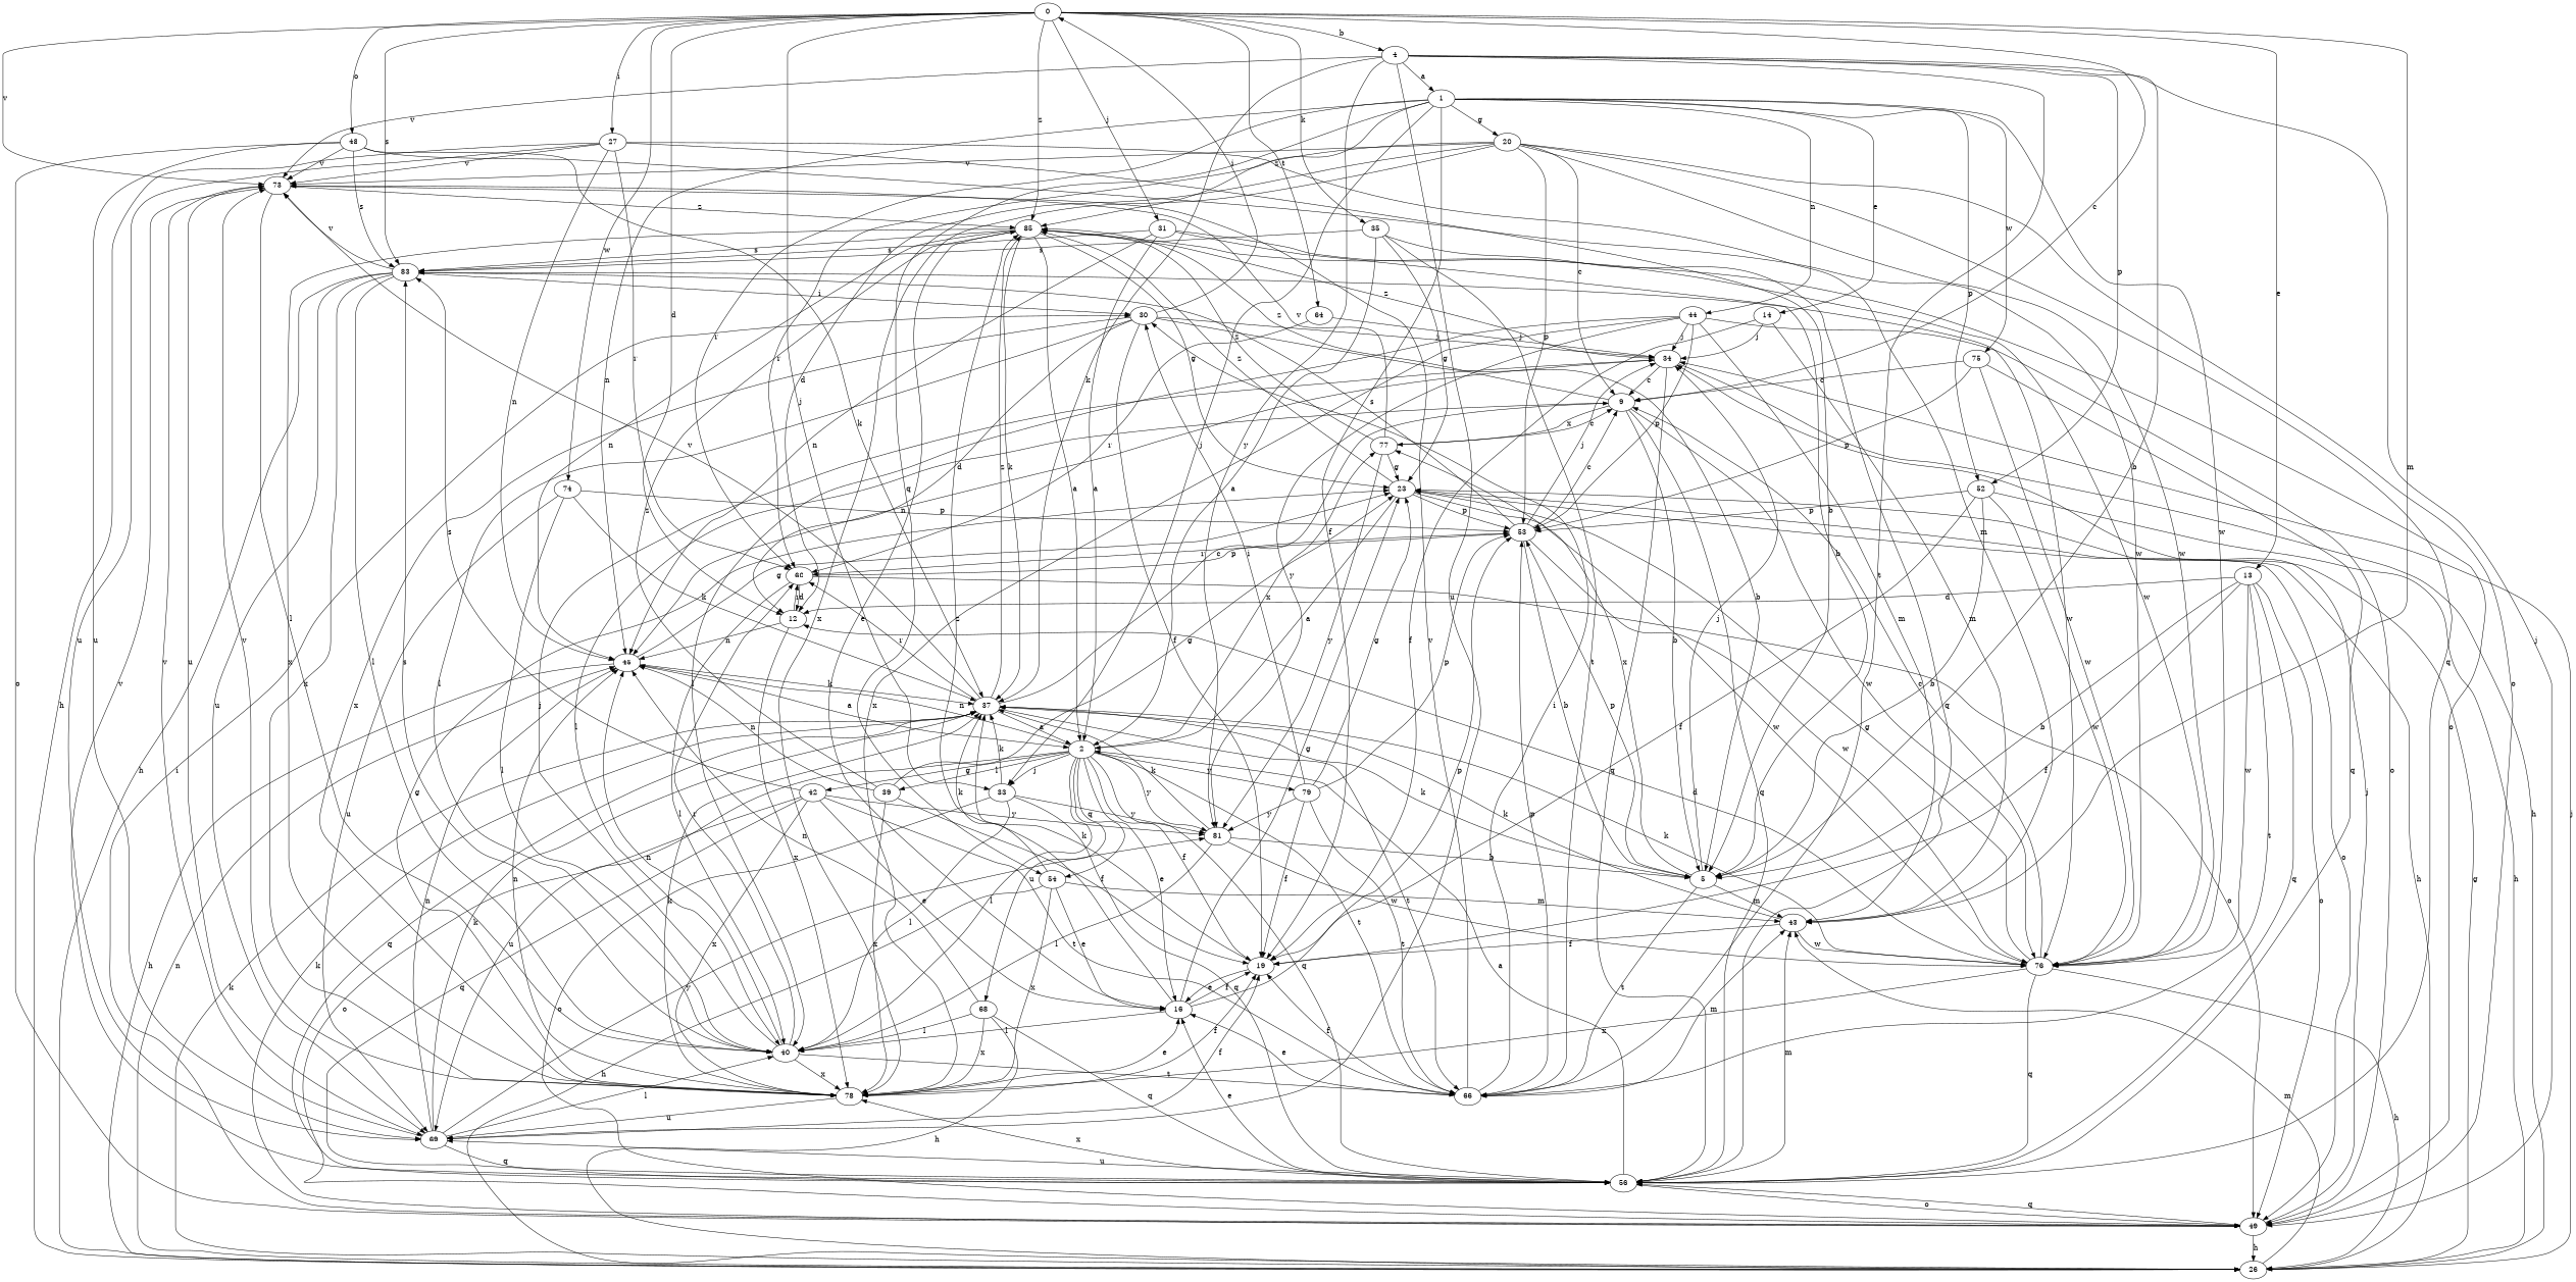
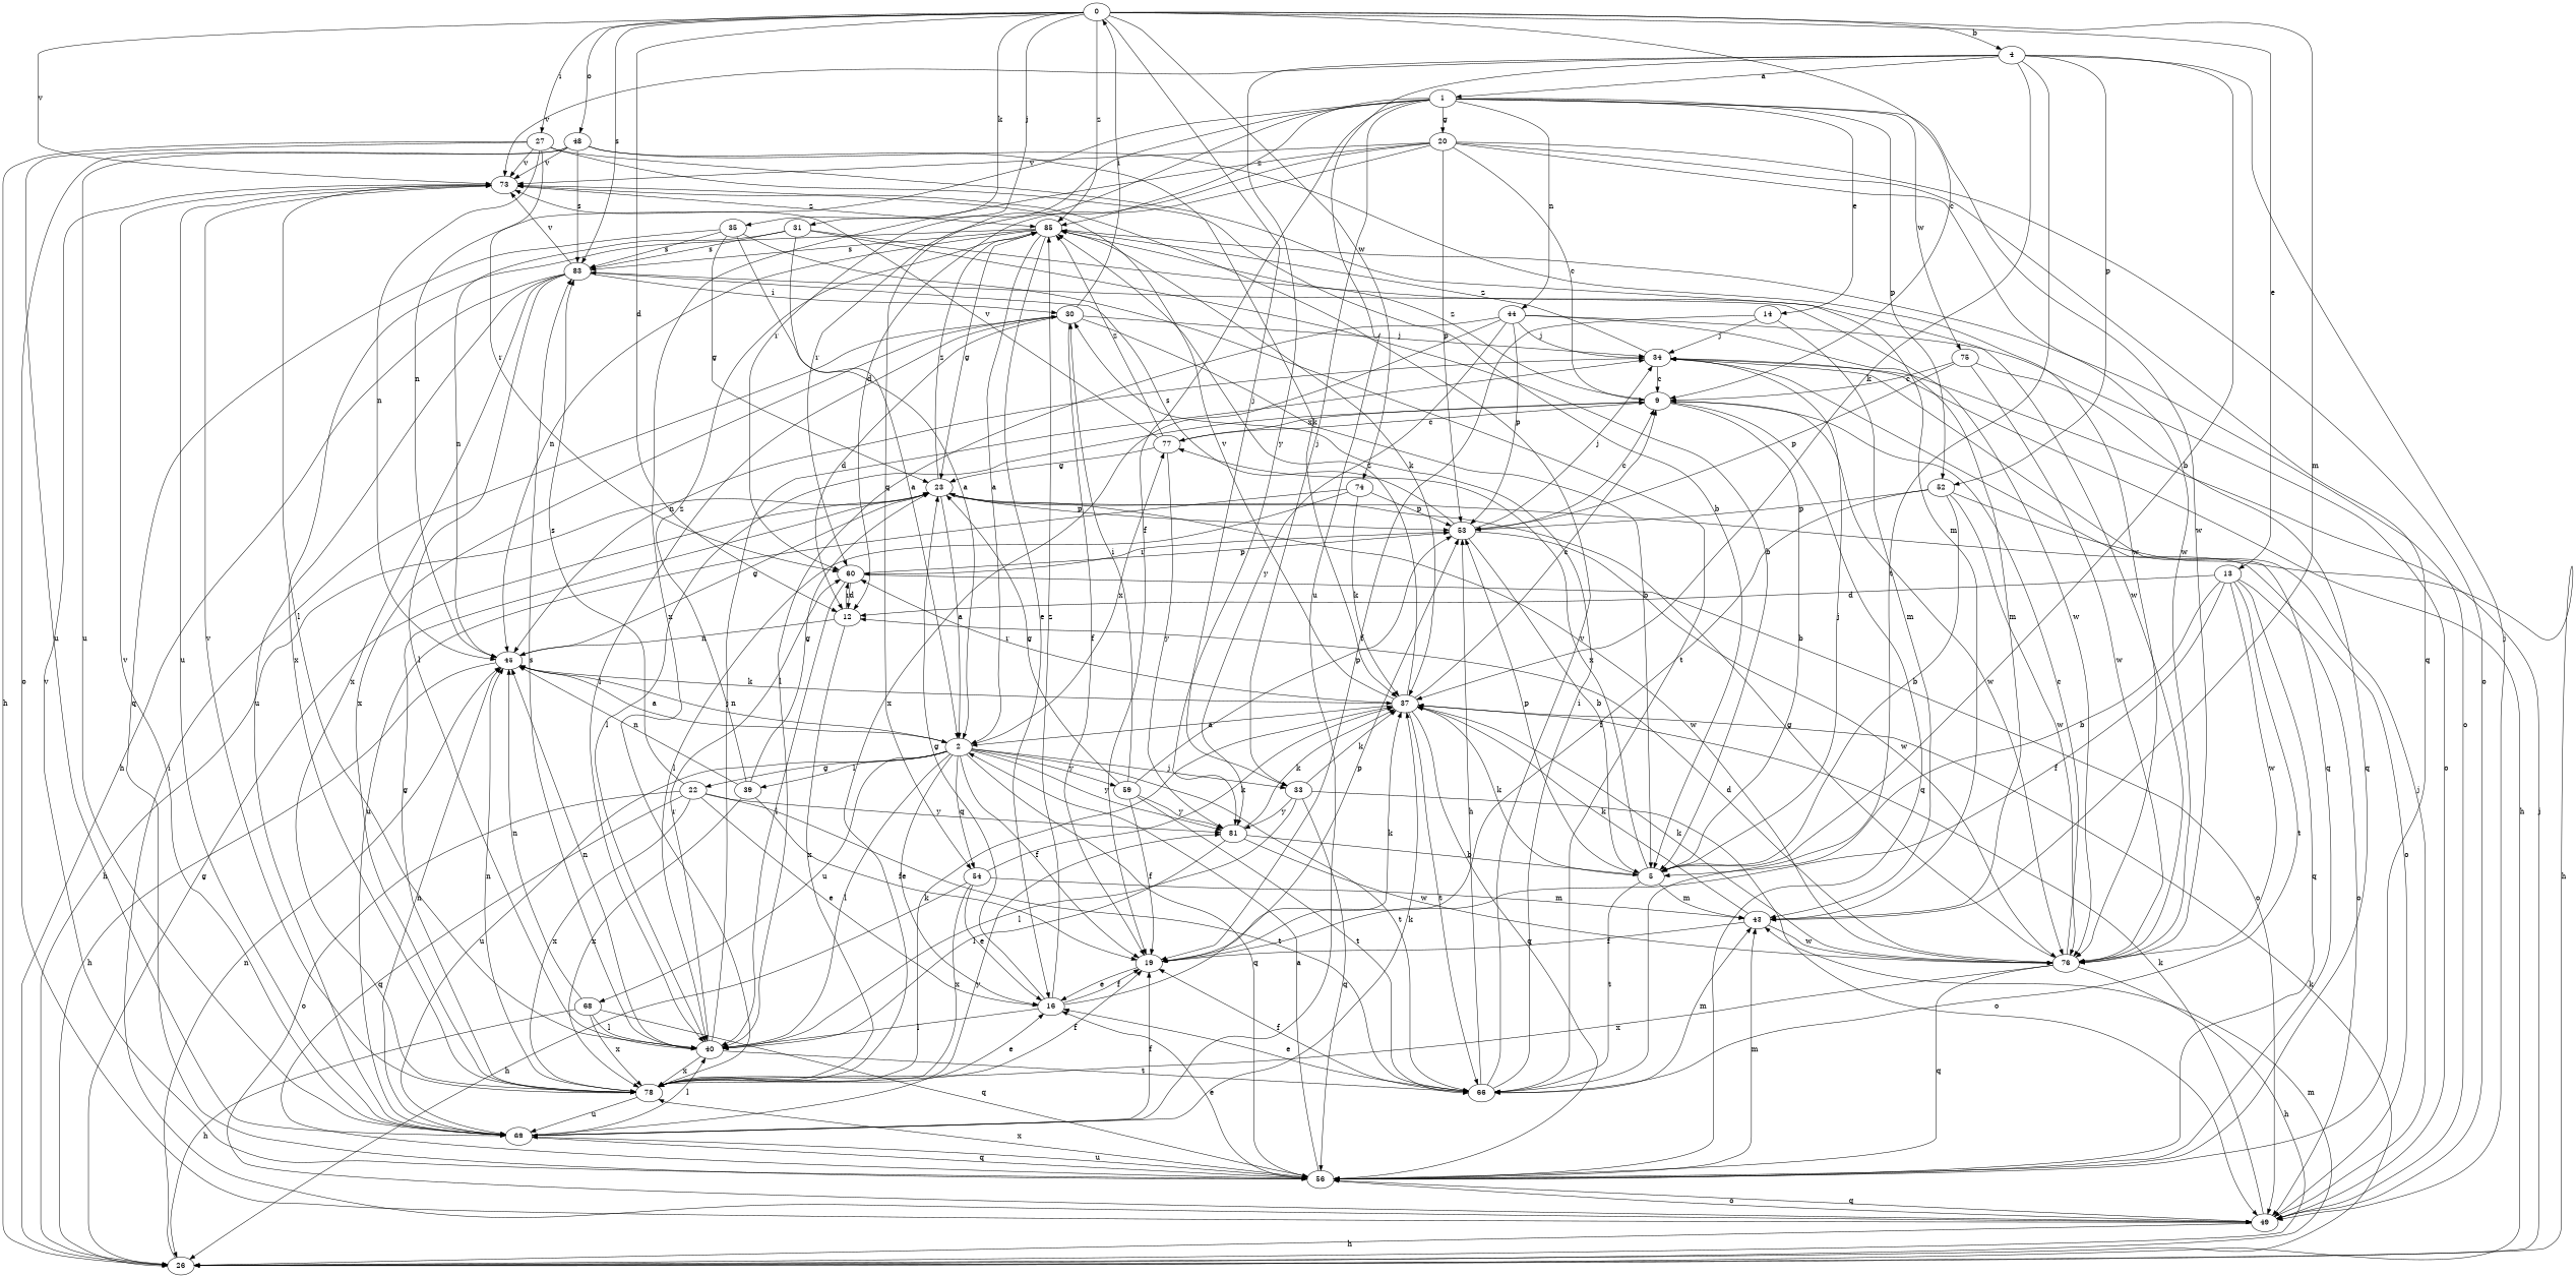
  strict digraph {
    0
    4
    9
    12
    13
    27
    31
    33
    35
    43
    48
    n12 [label=83]
-   64
    73
    74
    85
    1
    52
    66
    69
    81
    5
    37
    49
    76
    40
    56
    77
    45
    60
    78
    19
    26
    30
    34
    2
    23
    53
    16
    14
    20
    44
    54
    75
-   22 [label=42]
+   22
    39
    68
-   79
+   79 [label=59]
    0 -> 4 [label=b]
    0 -> 9 [label=c]
    0 -> 12 [label=d]
    0 -> 13 [label=e]
    0 -> 27 [label=i]
    0 -> 31 [label=j]
    0 -> 33 [label=j]
    0 -> 35 [label=k]
    0 -> 43 [label=m]
    0 -> 48 [label=o]
    0 -> n12 [label=s]
-   0 -> 64 [label=t]
    0 -> 73 [label=v]
    0 -> 74 [label=w]
    0 -> 85 [label=z]
    4 -> 73 [label=v]
    4 -> 1 [label=a]
    4 -> 52 [label=p]
    4 -> 66 [label=t]
    4 -> 69 [label=u]
    4 -> 81 [label=y]
    4 -> 5 [label=b]
    4 -> 37 [label=k]
    4 -> 49 [label=j]
    9 -> 85 [label=z]
    9 -> 5 [label=b]
    9 -> 76 [label=w]
    9 -> 40 [label=l]
    9 -> 56 [label=q]
    9 -> 77 [label=x]
    12 -> 45 [label=n]
    12 -> 60 [label=r]
    12 -> 78 [label=x]
    13 -> 12 [label=d]
    13 -> 66 [label=t]
    13 -> 5 [label=b]
    13 -> 49 [label=o]
    13 -> 76 [label=w]
    13 -> 56 [label=q]
    13 -> 19 [label=f]
    27 -> 43 [label=m]
    27 -> 73 [label=v]
    27 -> 69 [label=u]
    27 -> 5 [label=b]
    27 -> 45 [label=n]
    27 -> 60 [label=r]
    27 -> 26 [label=h]
    31 -> n12 [label=s]
    31 -> 5 [label=b]
    31 -> 76 [label=w]
    31 -> 45 [label=n]
    31 -> 2 [label=a]
    33 -> 81 [label=y]
    33 -> 37 [label=k]
    33 -> 49 [label=o]
    33 -> 40 [label=l]
    33 -> 56 [label=q]
    35 -> n12 [label=s]
    35 -> 66 [label=t]
    35 -> 56 [label=q]
    35 -> 2 [label=a]
    35 -> 23 [label=g]
    43 -> 37 [label=k]
    43 -> 76 [label=w]
    43 -> 19 [label=f]
    48 -> n12 [label=s]
    48 -> 73 [label=v]
    48 -> 69 [label=u]
    48 -> 37 [label=k]
    48 -> 49 [label=o]
    48 -> 76 [label=w]
    n12 -> 73 [label=v]
    n12 -> 69 [label=u]
    n12 -> 76 [label=w]
    n12 -> 40 [label=l]
    n12 -> 78 [label=x]
    n12 -> 26 [label=h]
    n12 -> 30 [label=i]
-   64 -> 60 [label=r]
-   64 -> 34 [label=j]
    73 -> 85 [label=z]
    73 -> 69 [label=u]
    73 -> 40 [label=l]
    74 -> 69 [label=u]
    74 -> 37 [label=k]
    74 -> 40 [label=l]
    74 -> 53 [label=p]
    85 -> n12 [label=s]
    85 -> 37 [label=k]
    85 -> 49 [label=o]
    85 -> 45 [label=n]
    85 -> 78 [label=x]
    85 -> 2 [label=a]
    85 -> 23 [label=g]
    85 -> 16 [label=e]
    1 -> 33 [label=j]
    1 -> 85 [label=z]
    1 -> 52 [label=p]
    1 -> 76 [label=w]
    1 -> 45 [label=n]
    1 -> 60 [label=r]
    1 -> 19 [label=f]
    1 -> 14 [label=e]
    1 -> 20 [label=g]
    1 -> 44 [label=n]
    1 -> 54 [label=q]
    1 -> 75 [label=w]
    52 -> 5 [label=b]
    52 -> 76 [label=w]
    52 -> 19 [label=f]
    52 -> 26 [label=h]
    52 -> 53 [label=p]
    66 -> 43 [label=m]
    66 -> 73 [label=v]
    66 -> 19 [label=f]
    66 -> 30 [label=i]
-   66 -> 53 [label=p]
+   66 -> 53 [label=h]
    66 -> 16 [label=e]
    69 -> 73 [label=v]
    69 -> 81 [label=y]
    69 -> 37 [label=k]
    69 -> 40 [label=l]
    69 -> 56 [label=q]
    69 -> 45 [label=n]
    69 -> 19 [label=f]
    81 -> 5 [label=b]
    81 -> 37 [label=k]
    81 -> 76 [label=w]
    81 -> 40 [label=l]
    5 -> 43 [label=m]
    5 -> 66 [label=t]
    5 -> 37 [label=k]
    5 -> 77 [label=x]
    5 -> 34 [label=j]
    5 -> 53 [label=p]
    37 -> 9 [label=c]
    37 -> 73 [label=v]
    37 -> 85 [label=z]
    37 -> 66 [label=t]
    37 -> 56 [label=q]
    37 -> 60 [label=r]
    37 -> 2 [label=a]
    49 -> 37 [label=k]
    49 -> 56 [label=q]
    49 -> 26 [label=h]
    49 -> 30 [label=i]
    49 -> 34 [label=j]
    76 -> 9 [label=c]
    76 -> 12 [label=d]
    76 -> 37 [label=k]
    76 -> 56 [label=q]
    76 -> 78 [label=x]
    76 -> 26 [label=h]
    76 -> 23 [label=g]
    40 -> n12 [label=s]
    40 -> 66 [label=t]
    40 -> 45 [label=n]
    40 -> 60 [label=r]
    40 -> 78 [label=x]
    40 -> 34 [label=j]
    56 -> 43 [label=m]
    56 -> 73 [label=v]
    56 -> 69 [label=u]
    56 -> 49 [label=o]
    56 -> 78 [label=x]
    56 -> 2 [label=a]
    56 -> 16 [label=e]
    77 -> 9 [label=c]
    77 -> 73 [label=v]
    77 -> 85 [label=z]
    77 -> 81 [label=y]
    77 -> 23 [label=g]
    45 -> 37 [label=k]
    45 -> 26 [label=h]
    45 -> 2 [label=a]
    45 -> 23 [label=g]
    60 -> 12 [label=d]
    60 -> 49 [label=o]
    60 -> 40 [label=l]
    60 -> 53 [label=p]
    78 -> 73 [label=v]
    78 -> 69 [label=u]
    78 -> 37 [label=k]
    78 -> 45 [label=n]
    78 -> 19 [label=f]
    78 -> 23 [label=g]
    78 -> 16 [label=e]
    19 -> 37 [label=k]
    19 -> 16 [label=e]
    26 -> 43 [label=m]
    26 -> 37 [label=k]
    26 -> 45 [label=n]
    26 -> 34 [label=j]
    26 -> 23 [label=g]
    30 -> 0 [label=i]
    30 -> 12 [label=d]
    30 -> 5 [label=b]
    30 -> 40 [label=l]
    30 -> 78 [label=x]
    30 -> 19 [label=f]
    30 -> 34 [label=j]
    34 -> 9 [label=c]
    34 -> 85 [label=z]
    34 -> 56 [label=q]
    34 -> 45 [label=n]
    34 -> 26 [label=h]
    2 -> 33 [label=j]
    2 -> 66 [label=t]
    2 -> 69 [label=u]
    2 -> 81 [label=y]
    2 -> 40 [label=l]
    2 -> 56 [label=q]
    2 -> 77 [label=x]
    2 -> 45 [label=n]
    2 -> 19 [label=f]
    2 -> 16 [label=e]
    2 -> 54 [label=q]
    2 -> 22 [label=g]
    2 -> 39 [label=l]
    2 -> 68 [label=u]
    2 -> 79 [label=y]
    23 -> 85 [label=z]
    23 -> 49 [label=o]
    23 -> 76 [label=w]
    23 -> 26 [label=h]
    23 -> 2 [label=a]
    23 -> 53 [label=p]
    53 -> 9 [label=c]
    53 -> n12 [label=s]
    53 -> 5 [label=b]
    53 -> 76 [label=w]
    53 -> 60 [label=r]
    53 -> 34 [label=j]
    16 -> 85 [label=z]
    16 -> 40 [label=l]
    16 -> 19 [label=f]
    16 -> 23 [label=g]
    16 -> 53 [label=p]
    14 -> 43 [label=m]
    14 -> 19 [label=f]
    14 -> 34 [label=j]
    20 -> 9 [label=c]
    20 -> 12 [label=d]
    20 -> 73 [label=v]
    20 -> 49 [label=o]
    20 -> 76 [label=w]
    20 -> 56 [label=q]
    20 -> 60 [label=r]
    20 -> 78 [label=x]
    20 -> 53 [label=p]
    44 -> 43 [label=m]
    44 -> 81 [label=y]
    44 -> 49 [label=o]
    44 -> 40 [label=l]
    44 -> 78 [label=x]
    44 -> 34 [label=j]
    44 -> 53 [label=p]
    54 -> 43 [label=m]
    54 -> 37 [label=k]
    54 -> 78 [label=x]
    54 -> 26 [label=h]
    54 -> 16 [label=e]
    75 -> 9 [label=c]
    75 -> 76 [label=w]
    75 -> 56 [label=q]
    75 -> 53 [label=p]
    22 -> n12 [label=s]
    22 -> 66 [label=t]
    22 -> 81 [label=y]
    22 -> 49 [label=o]
    22 -> 56 [label=q]
    22 -> 78 [label=x]
    22 -> 16 [label=e]
    39 -> 85 [label=z]
    39 -> 45 [label=n]
    39 -> 78 [label=x]
    39 -> 19 [label=f]
    39 -> 23 [label=g]
    68 -> 40 [label=l]
    68 -> 56 [label=q]
    68 -> 45 [label=n]
    68 -> 78 [label=x]
    68 -> 26 [label=h]
    79 -> 66 [label=t]
    79 -> 81 [label=y]
    79 -> 19 [label=f]
    79 -> 30 [label=i]
    79 -> 23 [label=g]
    79 -> 53 [label=p]
  }
